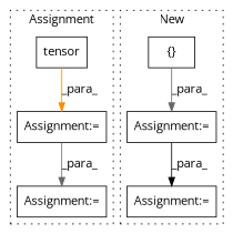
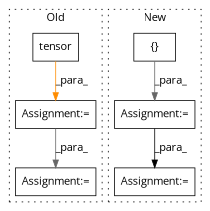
  digraph {
    fontname="Open Sans"
    node [a=7 l=1 shape=box fontname="Open Sans"]
    edge [color=gray40 fontname="Open Sans"]
    n1 [a=32 l="7,1" label=tensor s="1383,1406"]
    n2 [label="Assignment:=" s=1376]
    n3 [label="Assignment:=" s=1901]
    n4 [a=4 l="1,1" label="{}" s="1864,1880"]
    n5 [label="Assignment:=" s=1978]
    n6 [label="Assignment:=" s=1938]
    subgraph cluster_1 {
-     label=Assignment
+     label=Old
      style=dotted
      n1
      n2
      n3
    }
    subgraph cluster_2 {
      label=New
      style=dotted
      n4
      n5
      n6
    }
    n1 -> n2 [label=_para_ color=darkorange]
    n2 -> n3 [label=_para_]
    n4 -> n6 [label=_para_]
    n6 -> n5 [label=_para_ color=black]
  }
